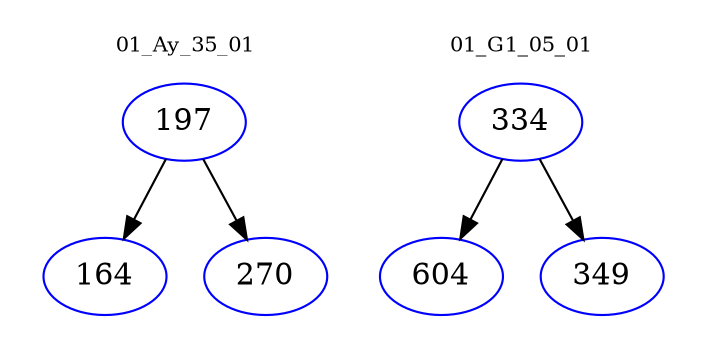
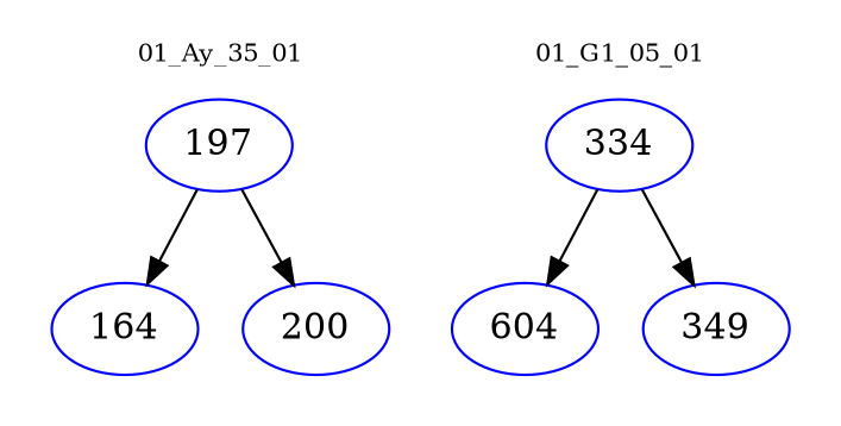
  digraph {
    node [color=blue]
    edge [color=black]
    n1 [label=197]
    n2 [label=164]
-   n3 [label=270]
+   n3 [label=200]
    n4 [label=334]
    n5 [label=604]
    n6 [label=349]
    subgraph cluster_1 {
      color=white
      fontsize=10
      label="01_Ay_35_01"
      n1
      n2
      n3
    }
    subgraph cluster_2 {
      color=white
      fontsize=10
      label="01_G1_05_01"
      n4
      n5
      n6
    }
    n1 -> n2
    n1 -> n3
    n4 -> n5
    n4 -> n6
  }
